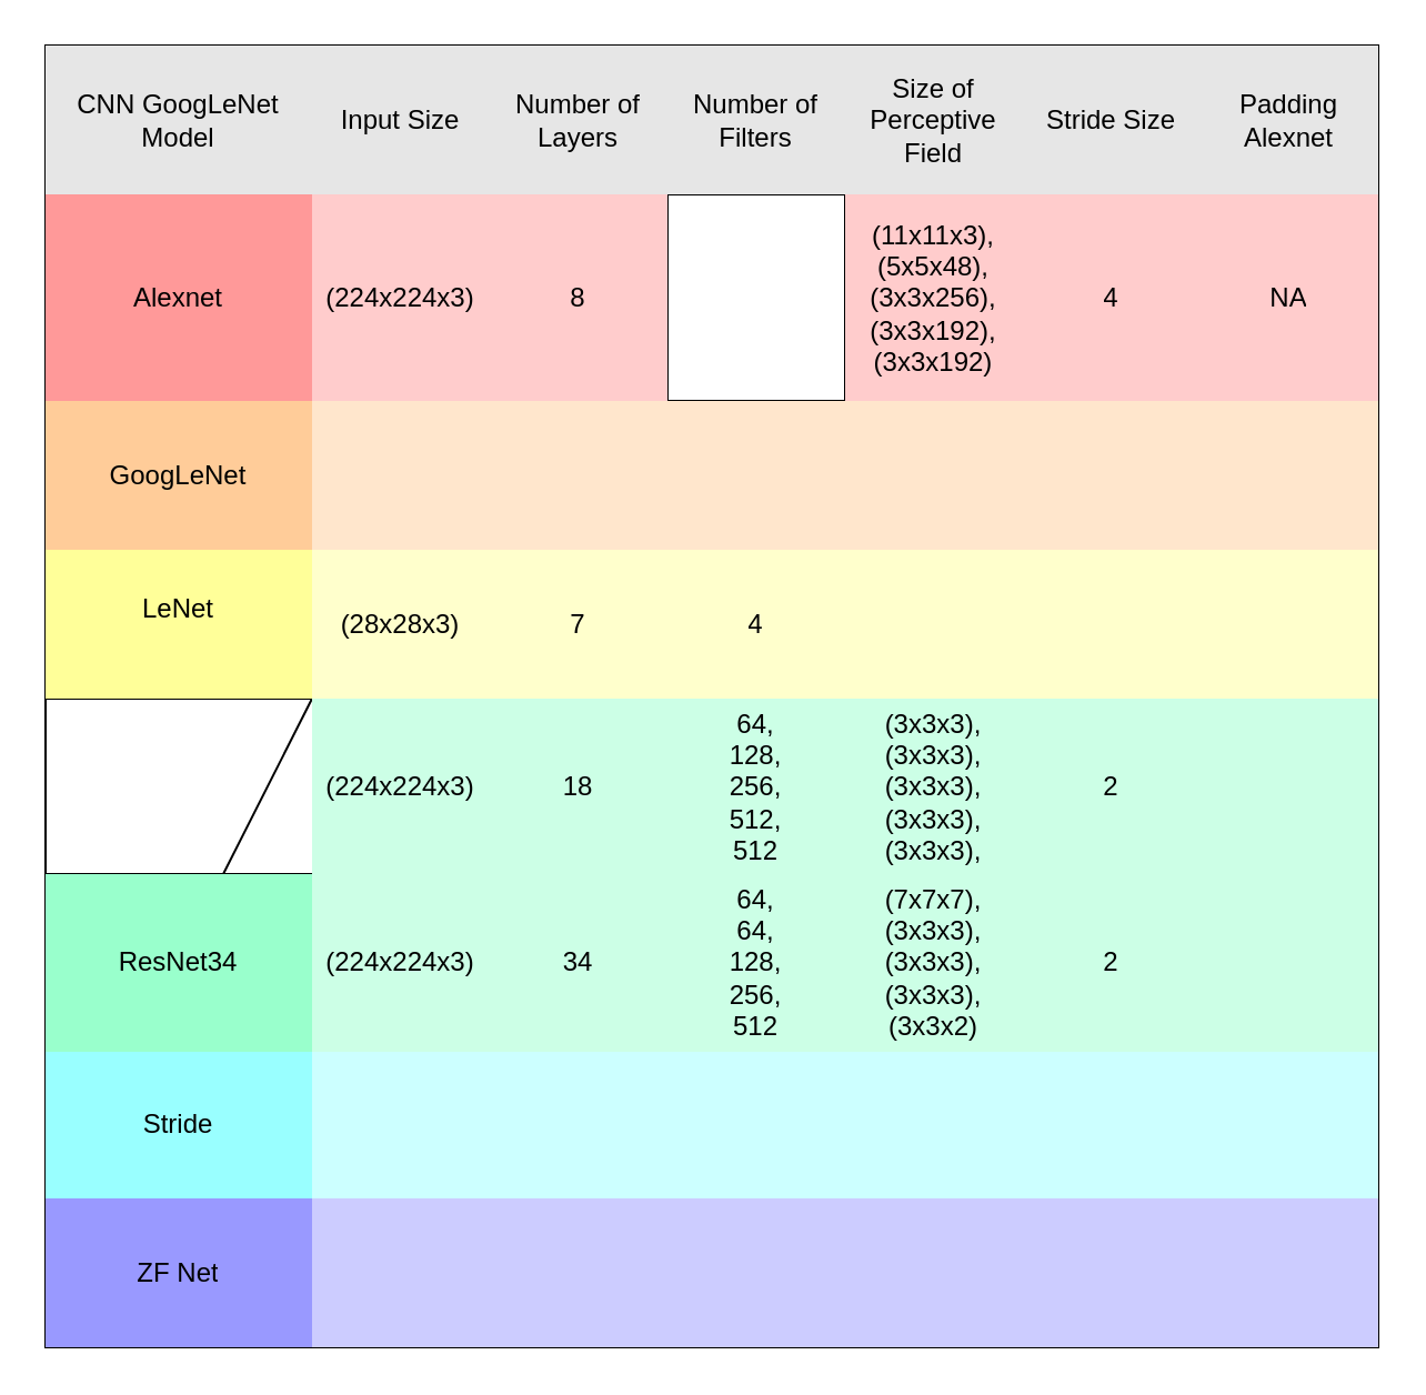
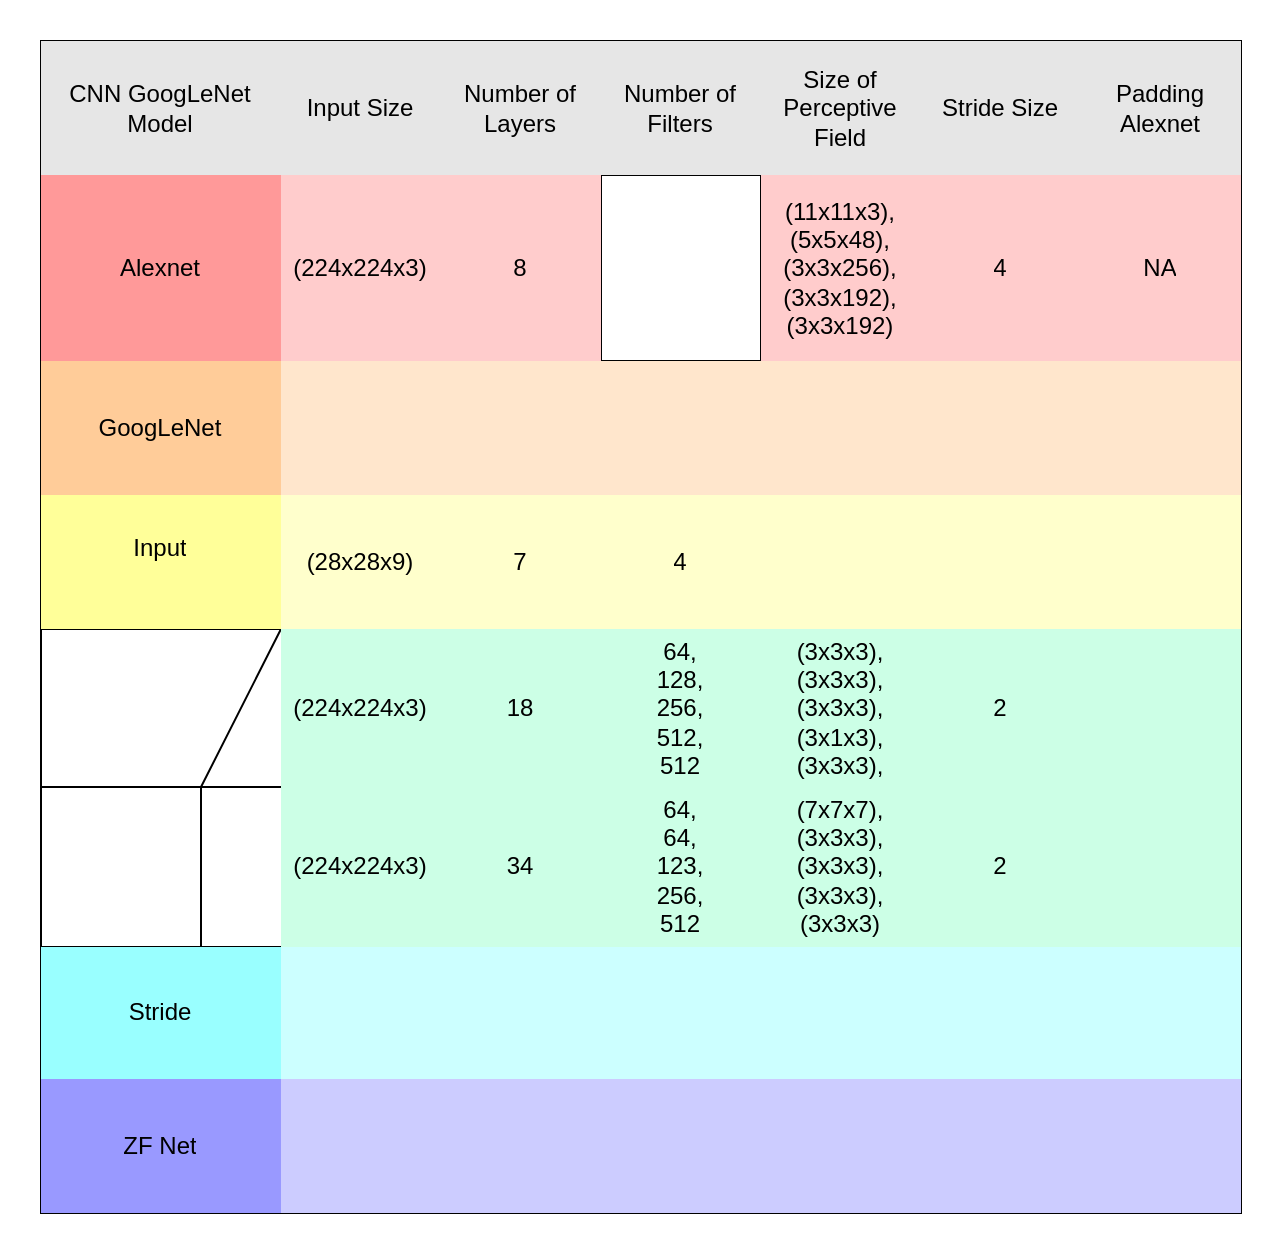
  <mxCell id="0" />
  <mxCell id="1" parent="0" />
  <mxCell id="2" value="" style="shape=table;html=1;whiteSpace=wrap;startSize=0;container=1;collapsible=0;childLayout=tableLayout;" vertex="1" parent="1"><mxGeometry x="20" y="20" width="600" height="586.0" as="geometry" /></mxCell>
  <mxCell id="3" value="" style="shape=partialRectangle;html=1;whiteSpace=wrap;collapsible=0;dropTarget=0;pointerEvents=0;fillColor=none;top=0;left=0;bottom=0;right=0;points=[[0,0.5],[1,0.5]];portConstraint=eastwest;" vertex="1" parent="2"><mxGeometry width="600" height="67" as="geometry" /></mxCell>
  <mxCell id="4" value="CNN GoogLeNet Model" style="shape=partialRectangle;html=1;whiteSpace=wrap;connectable=0;overflow=hidden;top=0;left=0;bottom=0;right=0;fillColor=#E6E6E6;" vertex="1" parent="3"><mxGeometry width="120" height="67" as="geometry" /></mxCell>
  <mxCell id="5" value="Input Size" style="shape=partialRectangle;html=1;whiteSpace=wrap;connectable=0;overflow=hidden;top=0;left=0;bottom=0;right=0;fillColor=#E6E6E6;" vertex="1" parent="3"><mxGeometry x="120" width="80" height="67" as="geometry" /></mxCell>
  <mxCell id="6" value="Number of Layers" style="shape=partialRectangle;html=1;whiteSpace=wrap;connectable=0;overflow=hidden;top=0;left=0;bottom=0;right=0;fillColor=#E6E6E6;" vertex="1" parent="3"><mxGeometry x="200" width="80" height="67" as="geometry" /></mxCell>
  <mxCell id="7" value="Number of Filters" style="shape=partialRectangle;html=1;whiteSpace=wrap;connectable=0;overflow=hidden;top=0;left=0;bottom=0;right=0;fillColor=#E6E6E6;" vertex="1" parent="3"><mxGeometry x="280" width="80" height="67" as="geometry" /></mxCell>
  <mxCell id="8" value="Size of Perceptive Field" style="shape=partialRectangle;html=1;whiteSpace=wrap;connectable=0;overflow=hidden;top=0;left=0;bottom=0;right=0;fillColor=#E6E6E6;" vertex="1" parent="3"><mxGeometry x="360" width="80" height="67" as="geometry" /></mxCell>
  <mxCell id="9" value="Stride Size" style="shape=partialRectangle;html=1;whiteSpace=wrap;connectable=0;overflow=hidden;top=0;left=0;bottom=0;right=0;fillColor=#E6E6E6;" vertex="1" parent="3"><mxGeometry x="440" width="80" height="67" as="geometry" /></mxCell>
  <mxCell id="10" value="Padding Alexnet" style="shape=partialRectangle;html=1;whiteSpace=wrap;connectable=0;overflow=hidden;top=0;left=0;bottom=0;right=0;fillColor=#E6E6E6;" vertex="1" parent="3"><mxGeometry x="520" width="80" height="67" as="geometry" /></mxCell>
  <mxCell id="11" value="" style="shape=partialRectangle;html=1;whiteSpace=wrap;collapsible=0;dropTarget=0;pointerEvents=0;fillColor=none;top=0;left=0;bottom=0;right=0;points=[[0,0.5],[1,0.5]];portConstraint=eastwest;" vertex="1" parent="2"><mxGeometry y="67" width="600" height="93" as="geometry" /></mxCell>
  <mxCell id="12" value="Alexnet" style="shape=partialRectangle;html=1;whiteSpace=wrap;connectable=0;overflow=hidden;top=0;left=0;bottom=0;right=0;fillColor=#FF9999;" vertex="1" parent="11"><mxGeometry width="120" height="93" as="geometry" /></mxCell>
  <mxCell id="13" value="(224x224x3)" style="shape=partialRectangle;html=1;whiteSpace=wrap;connectable=0;overflow=hidden;top=0;left=0;bottom=0;right=0;fillColor=#FFCCCC;" vertex="1" parent="11"><mxGeometry x="120" width="80" height="93" as="geometry" /></mxCell>
  <mxCell id="14" value="8" style="shape=partialRectangle;html=1;whiteSpace=wrap;connectable=0;overflow=hidden;top=0;left=0;bottom=0;right=0;fillColor=#FFCCCC;" vertex="1" parent="11"><mxGeometry x="200" width="80" height="93" as="geometry" /></mxCell>
  <mxCell id="15" value="&lt;div&gt;(11x11x3),&lt;/div&gt;&lt;div&gt;(5x5x48),&lt;/div&gt;&lt;div&gt;(3x3x256),&lt;/div&gt;&lt;div&gt;(3x3x192),&lt;/div&gt;&lt;div&gt;(3x3x192)&lt;/div&gt;" style="shape=partialRectangle;html=1;whiteSpace=wrap;connectable=0;overflow=hidden;top=0;left=0;bottom=0;right=0;fillColor=#FFCCCC;" vertex="1" parent="11"><mxGeometry x="360" width="80" height="93" as="geometry" /></mxCell>
  <mxCell id="16" value="4" style="shape=partialRectangle;html=1;whiteSpace=wrap;connectable=0;overflow=hidden;top=0;left=0;bottom=0;right=0;fillColor=#FFCCCC;" vertex="1" parent="11"><mxGeometry x="440" width="80" height="93" as="geometry" /></mxCell>
  <mxCell id="17" value="NA" style="shape=partialRectangle;html=1;whiteSpace=wrap;connectable=0;overflow=hidden;top=0;left=0;bottom=0;right=0;fillColor=#FFCCCC;" vertex="1" parent="11"><mxGeometry x="520" width="80" height="93" as="geometry" /></mxCell>
  <mxCell id="18" value="" style="shape=partialRectangle;html=1;whiteSpace=wrap;collapsible=0;dropTarget=0;pointerEvents=0;fillColor=none;top=0;left=0;bottom=0;right=0;points=[[0,0.5],[1,0.5]];portConstraint=eastwest;" vertex="1" parent="2"><mxGeometry y="160" width="600" height="67" as="geometry" /></mxCell>
  <mxCell id="19" value="GoogLeNet" style="shape=partialRectangle;html=1;whiteSpace=wrap;connectable=0;overflow=hidden;top=0;left=0;bottom=0;right=0;fillColor=#FFCC99;" vertex="1" parent="18"><mxGeometry width="120" height="67" as="geometry" /></mxCell>
  <mxCell id="20" value="" style="shape=partialRectangle;html=1;whiteSpace=wrap;connectable=0;overflow=hidden;top=0;left=0;bottom=0;right=0;fillColor=#FFE6CC;" vertex="1" parent="18"><mxGeometry x="120" width="80" height="67" as="geometry" /></mxCell>
  <mxCell id="21" value="" style="shape=partialRectangle;html=1;whiteSpace=wrap;connectable=0;overflow=hidden;top=0;left=0;bottom=0;right=0;fillColor=#FFE6CC;" vertex="1" parent="18"><mxGeometry x="200" width="80" height="67" as="geometry" /></mxCell>
  <mxCell id="22" style="shape=partialRectangle;html=1;whiteSpace=wrap;connectable=0;overflow=hidden;top=0;left=0;bottom=0;right=0;fillColor=#FFE6CC;" vertex="1" parent="18"><mxGeometry x="280" width="80" height="67" as="geometry" /></mxCell>
  <mxCell id="23" style="shape=partialRectangle;html=1;whiteSpace=wrap;connectable=0;overflow=hidden;top=0;left=0;bottom=0;right=0;fillColor=#FFE6CC;" vertex="1" parent="18"><mxGeometry x="360" width="80" height="67" as="geometry" /></mxCell>
  <mxCell id="24" style="shape=partialRectangle;html=1;whiteSpace=wrap;connectable=0;overflow=hidden;top=0;left=0;bottom=0;right=0;fillColor=#FFE6CC;" vertex="1" parent="18"><mxGeometry x="440" width="80" height="67" as="geometry" /></mxCell>
  <mxCell id="25" style="shape=partialRectangle;html=1;whiteSpace=wrap;connectable=0;overflow=hidden;top=0;left=0;bottom=0;right=0;fillColor=#FFE6CC;" vertex="1" parent="18"><mxGeometry x="520" width="80" height="67" as="geometry" /></mxCell>
  <mxCell id="26" value="" style="shape=partialRectangle;html=1;whiteSpace=wrap;collapsible=0;dropTarget=0;pointerEvents=0;fillColor=none;top=0;left=0;bottom=0;right=0;points=[[0,0.5],[1,0.5]];portConstraint=eastwest;" vertex="1" parent="2"><mxGeometry y="227" width="600" height="67" as="geometry" /></mxCell>
- <mxCell id="27" value="&#10;LeNet&#10;&#10;" style="shape=partialRectangle;html=1;whiteSpace=wrap;connectable=0;overflow=hidden;top=0;left=0;bottom=0;right=0;fillColor=#FFFF99;" vertex="1" parent="26"><mxGeometry width="120" height="67" as="geometry" /></mxCell>
- <mxCell id="28" value="(28x28x3)" style="shape=partialRectangle;html=1;whiteSpace=wrap;connectable=0;overflow=hidden;top=0;left=0;bottom=0;right=0;fillColor=#FFFFCC;" vertex="1" parent="26"><mxGeometry x="120" width="80" height="67" as="geometry" /></mxCell>
+ <mxCell id="27" value="&#10;Input&#10;&#10;" style="shape=partialRectangle;html=1;whiteSpace=wrap;connectable=0;overflow=hidden;top=0;left=0;bottom=0;right=0;fillColor=#FFFF99;" vertex="1" parent="26"><mxGeometry width="120" height="67" as="geometry" /></mxCell>
+ <mxCell id="28" value="(28x28x9)" style="shape=partialRectangle;html=1;whiteSpace=wrap;connectable=0;overflow=hidden;top=0;left=0;bottom=0;right=0;fillColor=#FFFFCC;" vertex="1" parent="26"><mxGeometry x="120" width="80" height="67" as="geometry" /></mxCell>
  <mxCell id="29" value="7" style="shape=partialRectangle;html=1;whiteSpace=wrap;connectable=0;overflow=hidden;top=0;left=0;bottom=0;right=0;fillColor=#FFFFCC;" vertex="1" parent="26"><mxGeometry x="200" width="80" height="67" as="geometry" /></mxCell>
  <mxCell id="30" value="4" style="shape=partialRectangle;html=1;whiteSpace=wrap;connectable=0;overflow=hidden;top=0;left=0;bottom=0;right=0;fillColor=#FFFFCC;" vertex="1" parent="26"><mxGeometry x="280" width="80" height="67" as="geometry" /></mxCell>
  <mxCell id="31" style="shape=partialRectangle;html=1;whiteSpace=wrap;connectable=0;overflow=hidden;top=0;left=0;bottom=0;right=0;fillColor=#FFFFCC;" vertex="1" parent="26"><mxGeometry x="360" width="80" height="67" as="geometry" /></mxCell>
  <mxCell id="32" style="shape=partialRectangle;html=1;whiteSpace=wrap;connectable=0;overflow=hidden;top=0;left=0;bottom=0;right=0;fillColor=#FFFFCC;" vertex="1" parent="26"><mxGeometry x="440" width="80" height="67" as="geometry" /></mxCell>
  <mxCell id="33" style="shape=partialRectangle;html=1;whiteSpace=wrap;connectable=0;overflow=hidden;top=0;left=0;bottom=0;right=0;fillColor=#FFFFCC;" vertex="1" parent="26"><mxGeometry x="520" width="80" height="67" as="geometry" /></mxCell>
  <mxCell id="34" value="" style="shape=partialRectangle;html=1;whiteSpace=wrap;collapsible=0;dropTarget=0;pointerEvents=0;fillColor=none;top=0;left=0;bottom=0;right=0;points=[[0,0.5],[1,0.5]];portConstraint=eastwest;" vertex="1" parent="2"><mxGeometry y="294" width="600" height="79" as="geometry" /></mxCell>
  <mxCell id="35" value="(224x224x3)" style="shape=partialRectangle;html=1;whiteSpace=wrap;connectable=0;overflow=hidden;top=0;left=0;bottom=0;right=0;fillColor=#CCFFE6;" vertex="1" parent="34"><mxGeometry x="120" width="80" height="79" as="geometry" /></mxCell>
  <mxCell id="36" value="18" style="shape=partialRectangle;html=1;whiteSpace=wrap;connectable=0;overflow=hidden;top=0;left=0;bottom=0;right=0;fillColor=#CCFFE6;" vertex="1" parent="34"><mxGeometry x="200" width="80" height="79" as="geometry" /></mxCell>
  <mxCell id="37" value="&lt;div&gt;64, &lt;br&gt;&lt;/div&gt;&lt;div&gt;128,&lt;/div&gt;&lt;div&gt;256,&lt;/div&gt;&lt;div&gt;512,&lt;/div&gt;&lt;div&gt;512&lt;br&gt;&lt;/div&gt;" style="shape=partialRectangle;html=1;whiteSpace=wrap;connectable=0;overflow=hidden;top=0;left=0;bottom=0;right=0;fillColor=#CCFFE6;" vertex="1" parent="34"><mxGeometry x="280" width="80" height="79" as="geometry" /></mxCell>
- <mxCell id="38" value="&lt;div&gt;(3x3x3),&lt;/div&gt;&lt;div&gt;(3x3x3),&lt;/div&gt;&lt;div&gt;(3x3x3),&lt;/div&gt;&lt;div&gt;(3x3x3),&lt;/div&gt;&lt;div&gt;(3x3x3),&lt;/div&gt;" style="shape=partialRectangle;html=1;whiteSpace=wrap;connectable=0;overflow=hidden;top=0;left=0;bottom=0;right=0;fillColor=#CCFFE6;" vertex="1" parent="34"><mxGeometry x="360" width="80" height="79" as="geometry" /></mxCell>
+ <mxCell id="38" value="&lt;div&gt;(3x3x3),&lt;/div&gt;&lt;div&gt;(3x3x3),&lt;/div&gt;&lt;div&gt;(3x3x3),&lt;/div&gt;&lt;div&gt;(3x1x3),&lt;/div&gt;&lt;div&gt;(3x3x3),&lt;/div&gt;" style="shape=partialRectangle;html=1;whiteSpace=wrap;connectable=0;overflow=hidden;top=0;left=0;bottom=0;right=0;fillColor=#CCFFE6;" vertex="1" parent="34"><mxGeometry x="360" width="80" height="79" as="geometry" /></mxCell>
  <mxCell id="39" value="2" style="shape=partialRectangle;html=1;whiteSpace=wrap;connectable=0;overflow=hidden;top=0;left=0;bottom=0;right=0;fillColor=#CCFFE6;" vertex="1" parent="34"><mxGeometry x="440" width="80" height="79" as="geometry" /></mxCell>
  <mxCell id="40" style="shape=partialRectangle;html=1;whiteSpace=wrap;connectable=0;overflow=hidden;top=0;left=0;bottom=0;right=0;fillColor=#CCFFE6;" vertex="1" parent="34"><mxGeometry x="520" width="80" height="79" as="geometry" /></mxCell>
  <mxCell id="41" style="shape=partialRectangle;html=1;whiteSpace=wrap;collapsible=0;dropTarget=0;pointerEvents=0;fillColor=none;top=0;left=0;bottom=0;right=0;points=[[0,0.5],[1,0.5]];portConstraint=eastwest;" vertex="1" parent="2"><mxGeometry y="373" width="600" height="80" as="geometry" /></mxCell>
- <mxCell id="42" value="ResNet34" style="shape=partialRectangle;html=1;whiteSpace=wrap;connectable=0;overflow=hidden;top=0;left=0;bottom=0;right=0;fillColor=#99FFCC;" vertex="1" parent="41"><mxGeometry width="120" height="80" as="geometry" /></mxCell>
  <mxCell id="43" value="(224x224x3)" style="shape=partialRectangle;html=1;whiteSpace=wrap;connectable=0;overflow=hidden;top=0;left=0;bottom=0;right=0;fillColor=#CCFFE6;" vertex="1" parent="41"><mxGeometry x="120" width="80" height="80" as="geometry" /></mxCell>
  <mxCell id="44" value="34" style="shape=partialRectangle;html=1;whiteSpace=wrap;connectable=0;overflow=hidden;top=0;left=0;bottom=0;right=0;fillColor=#CCFFE6;" vertex="1" parent="41"><mxGeometry x="200" width="80" height="80" as="geometry" /></mxCell>
- <mxCell id="45" value="&lt;div&gt;64,&lt;/div&gt;&lt;div&gt; 64, &lt;br&gt;&lt;/div&gt;&lt;div&gt;128,&lt;/div&gt;&lt;div&gt; 256, &lt;br&gt;&lt;/div&gt;&lt;div&gt;512&lt;/div&gt;" style="shape=partialRectangle;html=1;whiteSpace=wrap;connectable=0;overflow=hidden;top=0;left=0;bottom=0;right=0;fillColor=#CCFFE6;" vertex="1" parent="41"><mxGeometry x="280" width="80" height="80" as="geometry" /></mxCell>
- <mxCell id="46" value="&lt;div&gt;(7x7x7),&lt;/div&gt;&lt;div&gt;(3x3x3),&lt;br&gt;&lt;/div&gt;&lt;div&gt;(3x3x3),&lt;/div&gt;&lt;div&gt;(3x3x3),&lt;/div&gt;&lt;div&gt;(3x3x2)&lt;/div&gt;" style="shape=partialRectangle;html=1;whiteSpace=wrap;connectable=0;overflow=hidden;top=0;left=0;bottom=0;right=0;fillColor=#CCFFE6;" vertex="1" parent="41"><mxGeometry x="360" width="80" height="80" as="geometry" /></mxCell>
+ <mxCell id="45" value="&lt;div&gt;64,&lt;/div&gt;&lt;div&gt; 64, &lt;br&gt;&lt;/div&gt;&lt;div&gt;123,&lt;/div&gt;&lt;div&gt; 256, &lt;br&gt;&lt;/div&gt;&lt;div&gt;512&lt;/div&gt;" style="shape=partialRectangle;html=1;whiteSpace=wrap;connectable=0;overflow=hidden;top=0;left=0;bottom=0;right=0;fillColor=#CCFFE6;" vertex="1" parent="41"><mxGeometry x="280" width="80" height="80" as="geometry" /></mxCell>
+ <mxCell id="46" value="&lt;div&gt;(7x7x7),&lt;/div&gt;&lt;div&gt;(3x3x3),&lt;br&gt;&lt;/div&gt;&lt;div&gt;(3x3x3),&lt;/div&gt;&lt;div&gt;(3x3x3),&lt;/div&gt;&lt;div&gt;(3x3x3)&lt;/div&gt;" style="shape=partialRectangle;html=1;whiteSpace=wrap;connectable=0;overflow=hidden;top=0;left=0;bottom=0;right=0;fillColor=#CCFFE6;" vertex="1" parent="41"><mxGeometry x="360" width="80" height="80" as="geometry" /></mxCell>
  <mxCell id="47" value="2" style="shape=partialRectangle;html=1;whiteSpace=wrap;connectable=0;overflow=hidden;top=0;left=0;bottom=0;right=0;fillColor=#CCFFE6;" vertex="1" parent="41"><mxGeometry x="440" width="80" height="80" as="geometry" /></mxCell>
  <mxCell id="48" style="shape=partialRectangle;html=1;whiteSpace=wrap;connectable=0;overflow=hidden;top=0;left=0;bottom=0;right=0;fillColor=#CCFFE6;" vertex="1" parent="41"><mxGeometry x="520" width="80" height="80" as="geometry" /></mxCell>
  <mxCell id="49" style="shape=partialRectangle;html=1;whiteSpace=wrap;collapsible=0;dropTarget=0;pointerEvents=0;fillColor=none;top=0;left=0;bottom=0;right=0;points=[[0,0.5],[1,0.5]];portConstraint=eastwest;" vertex="1" parent="2"><mxGeometry y="453" width="600" height="66" as="geometry" /></mxCell>
  <mxCell id="50" value="Stride" style="shape=partialRectangle;html=1;whiteSpace=wrap;connectable=0;overflow=hidden;top=0;left=0;bottom=0;right=0;fillColor=#99FFFF;" vertex="1" parent="49"><mxGeometry width="120" height="66" as="geometry" /></mxCell>
  <mxCell id="51" value="" style="shape=partialRectangle;html=1;whiteSpace=wrap;connectable=0;overflow=hidden;top=0;left=0;bottom=0;right=0;fillColor=#CCFFFF;" vertex="1" parent="49"><mxGeometry x="120" width="80" height="66" as="geometry" /></mxCell>
  <mxCell id="52" style="shape=partialRectangle;html=1;whiteSpace=wrap;connectable=0;overflow=hidden;top=0;left=0;bottom=0;right=0;fillColor=#CCFFFF;" vertex="1" parent="49"><mxGeometry x="200" width="80" height="66" as="geometry" /></mxCell>
  <mxCell id="53" style="shape=partialRectangle;html=1;whiteSpace=wrap;connectable=0;overflow=hidden;top=0;left=0;bottom=0;right=0;fillColor=#CCFFFF;" vertex="1" parent="49"><mxGeometry x="280" width="80" height="66" as="geometry" /></mxCell>
  <mxCell id="54" style="shape=partialRectangle;html=1;whiteSpace=wrap;connectable=0;overflow=hidden;top=0;left=0;bottom=0;right=0;fillColor=#CCFFFF;" vertex="1" parent="49"><mxGeometry x="360" width="80" height="66" as="geometry" /></mxCell>
  <mxCell id="55" style="shape=partialRectangle;html=1;whiteSpace=wrap;connectable=0;overflow=hidden;top=0;left=0;bottom=0;right=0;fillColor=#CCFFFF;" vertex="1" parent="49"><mxGeometry x="440" width="80" height="66" as="geometry" /></mxCell>
  <mxCell id="56" style="shape=partialRectangle;html=1;whiteSpace=wrap;connectable=0;overflow=hidden;top=0;left=0;bottom=0;right=0;fillColor=#CCFFFF;" vertex="1" parent="49"><mxGeometry x="520" width="80" height="66" as="geometry" /></mxCell>
  <mxCell id="57" value="" style="shape=partialRectangle;html=1;whiteSpace=wrap;collapsible=0;dropTarget=0;pointerEvents=0;fillColor=none;top=0;left=0;bottom=0;right=0;points=[[0,0.5],[1,0.5]];portConstraint=eastwest;" vertex="1" parent="2"><mxGeometry y="519" width="600" height="67" as="geometry" /></mxCell>
  <mxCell id="58" value="ZF Net" style="shape=partialRectangle;html=1;whiteSpace=wrap;connectable=0;overflow=hidden;top=0;left=0;bottom=0;right=0;fillColor=#9999FF;" vertex="1" parent="57"><mxGeometry width="120" height="67" as="geometry" /></mxCell>
  <mxCell id="59" value="" style="shape=partialRectangle;html=1;whiteSpace=wrap;connectable=0;overflow=hidden;top=0;left=0;bottom=0;right=0;fillColor=#CCCCFF;" vertex="1" parent="57"><mxGeometry x="120" width="80" height="67" as="geometry" /></mxCell>
  <mxCell id="60" value="" style="shape=partialRectangle;html=1;whiteSpace=wrap;connectable=0;overflow=hidden;top=0;left=0;bottom=0;right=0;fillColor=#CCCCFF;" vertex="1" parent="57"><mxGeometry x="200" width="80" height="67" as="geometry" /></mxCell>
  <mxCell id="61" style="shape=partialRectangle;html=1;whiteSpace=wrap;connectable=0;overflow=hidden;top=0;left=0;bottom=0;right=0;fillColor=#CCCCFF;" vertex="1" parent="57"><mxGeometry x="280" width="80" height="67" as="geometry" /></mxCell>
  <mxCell id="62" style="shape=partialRectangle;html=1;whiteSpace=wrap;connectable=0;overflow=hidden;top=0;left=0;bottom=0;right=0;fillColor=#CCCCFF;" vertex="1" parent="57"><mxGeometry x="360" width="80" height="67" as="geometry" /></mxCell>
  <mxCell id="63" style="shape=partialRectangle;html=1;whiteSpace=wrap;connectable=0;overflow=hidden;top=0;left=0;bottom=0;right=0;fillColor=#CCCCFF;" vertex="1" parent="57"><mxGeometry x="440" width="80" height="67" as="geometry" /></mxCell>
  <mxCell id="64" style="shape=partialRectangle;html=1;whiteSpace=wrap;connectable=0;overflow=hidden;top=0;left=0;bottom=0;right=0;fillColor=#CCCCFF;" vertex="1" parent="57"><mxGeometry x="520" width="80" height="67" as="geometry" /></mxCell>
